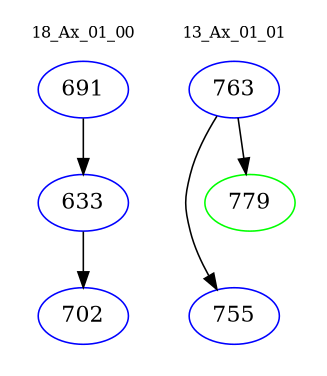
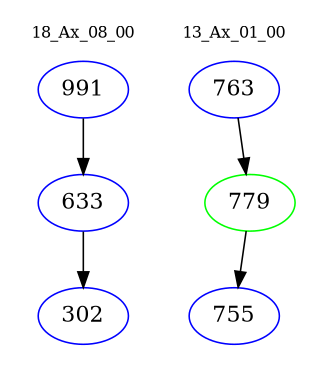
  digraph {
    node [color=blue]
    edge [color=black]
-   n1 [label=691]
+   n1 [label=991]
    n2 [label=633]
-   n3 [label=702]
+   n3 [label=302]
    n4 [label=763]
    n5 [label=755]
    n6 [color=green label=779]
    subgraph cluster_1 {
      color=white
      fontsize=10
-     label="18_Ax_01_00"
+     label="18_Ax_08_00"
      n1
      n2
      n3
    }
    subgraph cluster_2 {
      color=white
      fontsize=10
-     label="13_Ax_01_01"
+     label="13_Ax_01_00"
      n4
      n5
      n6
    }
    n1 -> n2
    n2 -> n3
-   n4 -> n5
+   n6 -> n5
    n4 -> n6
  }
